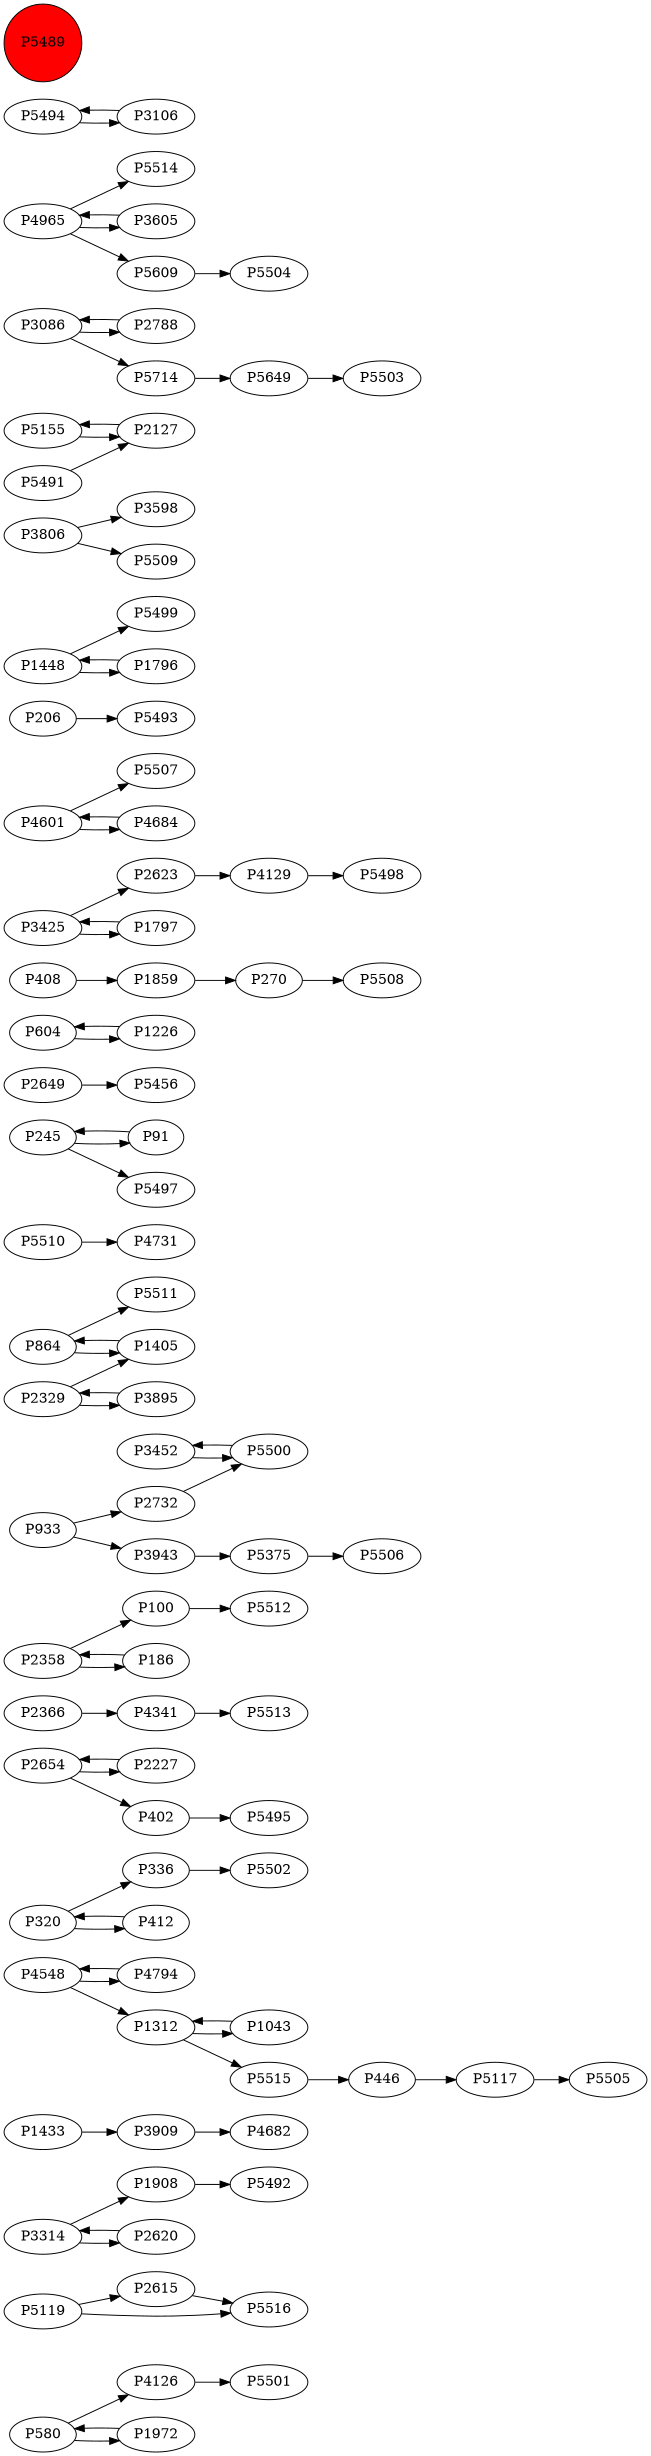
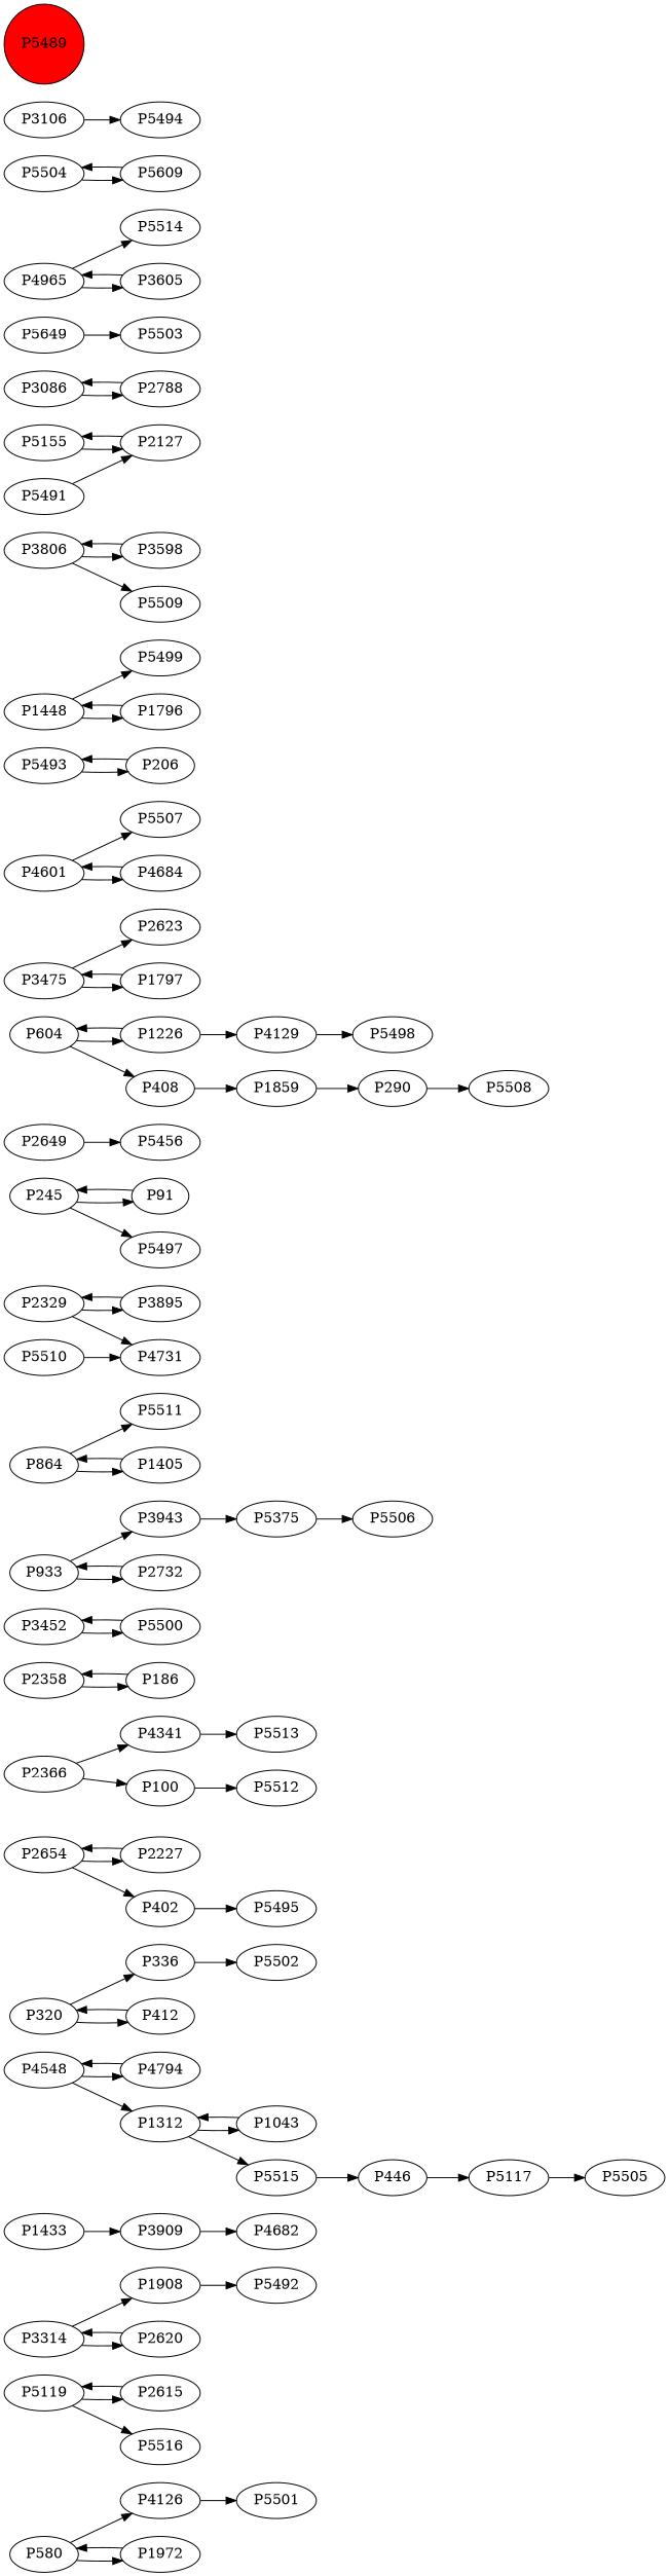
  digraph {
    rankdir=LR
    P580
    P4126
    P1972
    P5501
    P5119
    P2615
    P5516
    P3314
    P1908
    P2620
    P5492
    P3909
    P4682
    P446
    P5117
    P1043
    P1312
    P5515
    P320
    P336
    P412
    P5502
    P2654
    P2227
    P402
    P5495
    P2366
    P4341
    P5513
    P4794
    P4548
    P1433
    P2358
    P100
    P186
    P5512
    P3452
    P5500
    P5375
    P5506
    P864
    P5511
    P1405
    n44 [label=P2329]
    P3895
    P4731
    P5510
    P5505
    P245
    P91
    P5497
    n52 [label=P5456]
    P2649
    P604
    P1226
    P408
    n57 [label=P1859]
    P2623
    P4129
    P5498
    P4601
    P5507
    P4684
    P5493
    P206
-   P3475 [label=P3425]
+   P3475
    P1797
    P933
    P3943
    P2732
-   P290 [label=P270]
+   P290
    P5508
    P1448
    P5499
    P1796
    P3806
    P3598
    P5509
    P5155
    P2127
    P5491
    P3086
    P2788
-   P5714
    P5649
    P5503
    P4965
    P5514
    P3605
    P5504
    P5609
    P5494
    P3106
    P5489 [fillcolor=red shape=circle style=filled]
    P580 -> P4126
    P580 -> P1972
    P4126 -> P5501
    P1972 -> P580
    P5119 -> P2615
    P5119 -> P5516
-   P2615 -> P5516
+   P2615 -> P5119
    P3314 -> P1908
    P3314 -> P2620
    P1908 -> P5492
    P2620 -> P3314
    P3909 -> P4682
    P446 -> P5117
    P5117 -> P5505
    P1043 -> P1312
    P1312 -> P1043
    P1312 -> P5515
    P5515 -> P446
    P320 -> P336
    P320 -> P412
    P336 -> P5502
    P412 -> P320
    P2654 -> P2227
    P2654 -> P402
    P2227 -> P2654
    P402 -> P5495
    P2366 -> P4341
    P4341 -> P5513
    P4794 -> P4548
    P4548 -> P1312
    P4548 -> P4794
    P1433 -> P3909
-   P2358 -> P100
+   P2366 -> P100
    P2358 -> P186
    P100 -> P5512
    P186 -> P2358
    P3452 -> P5500
    P5500 -> P3452
    P5375 -> P5506
    P864 -> P5511
    P864 -> P1405
    P1405 -> P864
    n44 -> P3895
-   n44 -> P1405
+   n44 -> P4731
    P3895 -> n44
    P5510 -> P4731
    P245 -> P91
    P245 -> P5497
    P91 -> P245
    P2649 -> n52
    P604 -> P1226
+   P604 -> P408
    P1226 -> P604
    P408 -> n57
    n57 -> P290
-   P2623 -> P4129
+   P1226 -> P4129
    P4129 -> P5498
    P4601 -> P5507
    P4601 -> P4684
    P4684 -> P4601
+   P5493 -> P206
    P206 -> P5493
    P3475 -> P2623
    P3475 -> P1797
    P1797 -> P3475
    P933 -> P3943
    P933 -> P2732
    P3943 -> P5375
-   P2732 -> P5500
+   P2732 -> P933
    P290 -> P5508
    P1448 -> P5499
    P1448 -> P1796
    P1796 -> P1448
    P3806 -> P3598
    P3806 -> P5509
+   P3598 -> P3806
    P5155 -> P2127
    P2127 -> P5155
    P5491 -> P2127
    P3086 -> P2788
-   P3086 -> P5714
    P2788 -> P3086
-   P5714 -> P5649
    P5649 -> P5503
    P4965 -> P5514
    P4965 -> P3605
    P3605 -> P4965
-   P4965 -> P5609
+   P5504 -> P5609
    P5609 -> P5504
-   P5494 -> P3106
    P3106 -> P5494
  }
